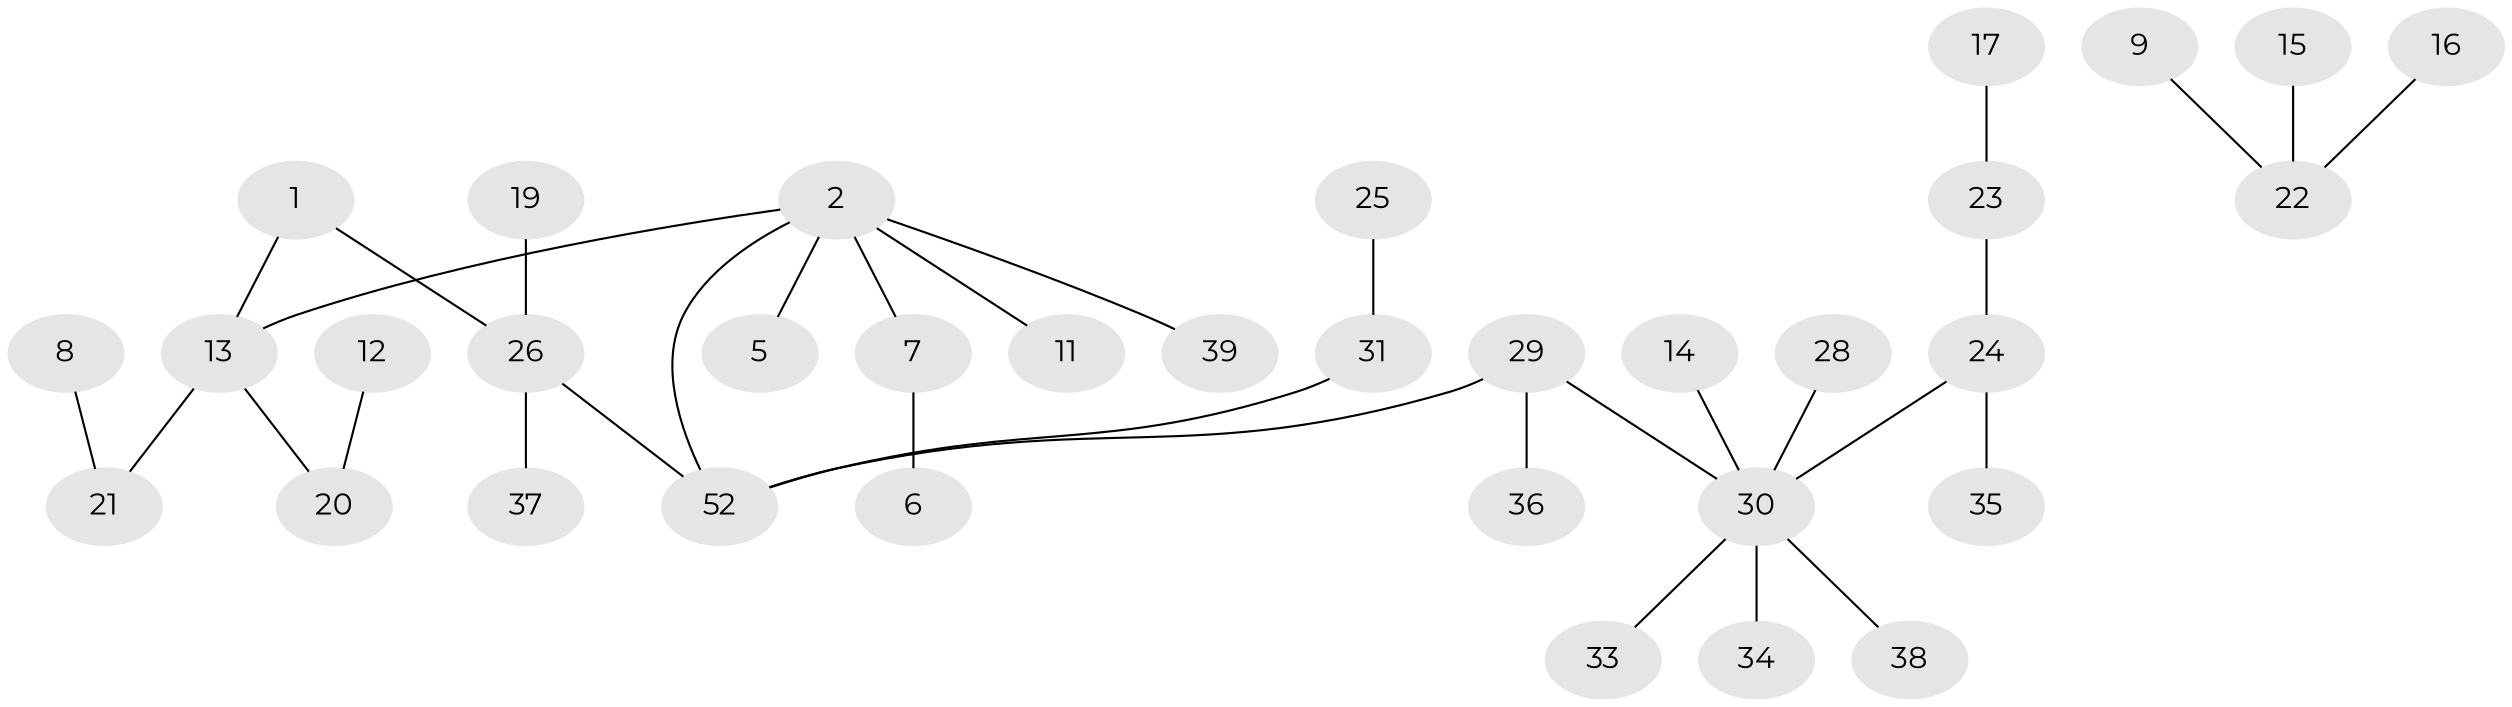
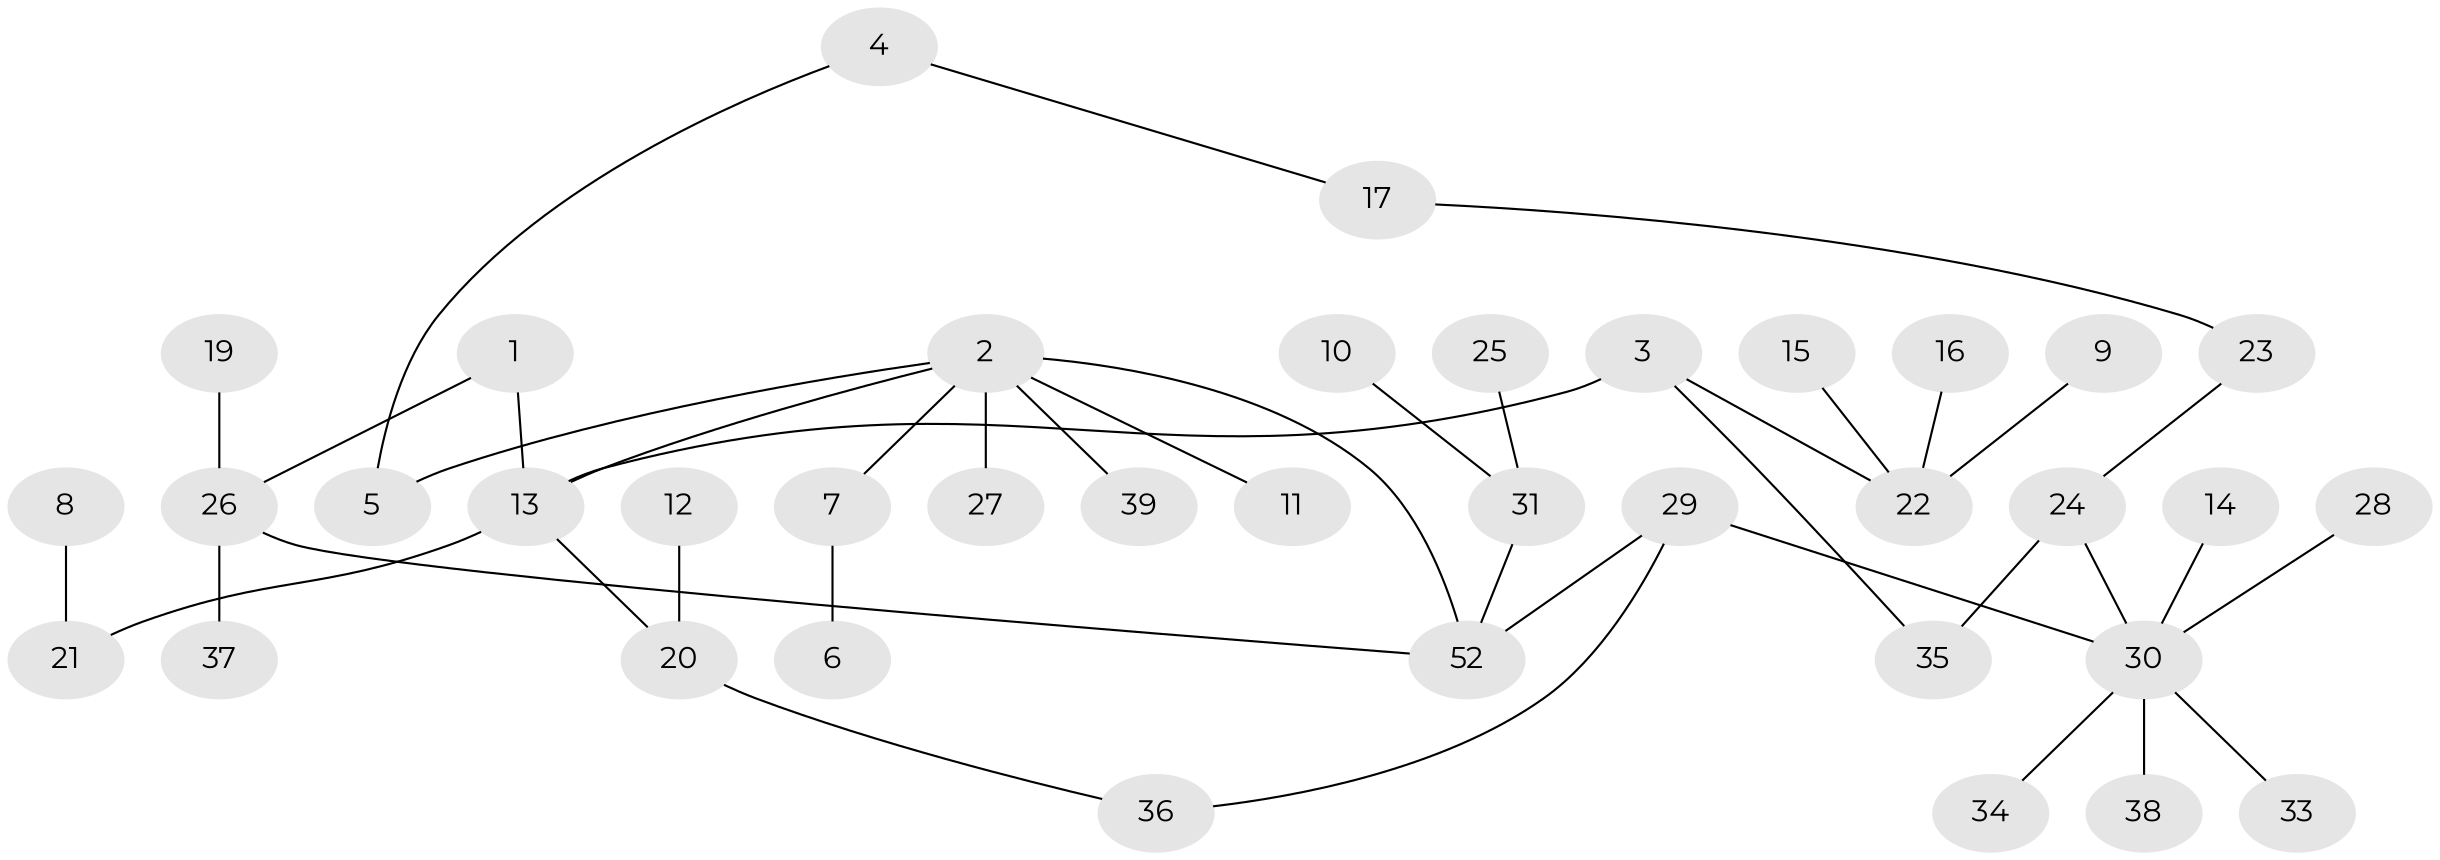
  graph {
    fontname=Montserrat
    node [color=gray90 fontname=Montserrat style=filled]
    edge [fontname=Montserrat weight=1.0]
    1
    13
    26
    21
    20
    n6 [label=52]
    37
    2
    5
    7
    11
+   27
    39
    6
+   3
    22
    35
+   4
    17
    23
    8
    9
+   10
    31
    12
    36
    14
    30
    33
    34
    38
    15
    16
    24
    19
    25
    28
    29
    1 -- 13
    1 -- 26
    13 -- 21
    13 -- 20
    26 -- n6
    26 -- 37
+   20 -- 36
    2 -- 13
    2 -- n6
    2 -- 5
    2 -- 7
    2 -- 11
+   2 -- 27
    2 -- 39
    7 -- 6
+   3 -- 13
+   3 -- 22
+   3 -- 35
+   4 -- 5
+   4 -- 17
    17 -- 23
    23 -- 24
    8 -- 21
    9 -- 22
+   10 -- 31
    31 -- n6
    12 -- 20
    14 -- 30
    30 -- 33
    30 -- 34
    30 -- 38
    15 -- 22
    16 -- 22
    24 -- 35
    24 -- 30
    19 -- 26
    25 -- 31
    28 -- 30
    29 -- n6
    29 -- 36
    29 -- 30
  }
